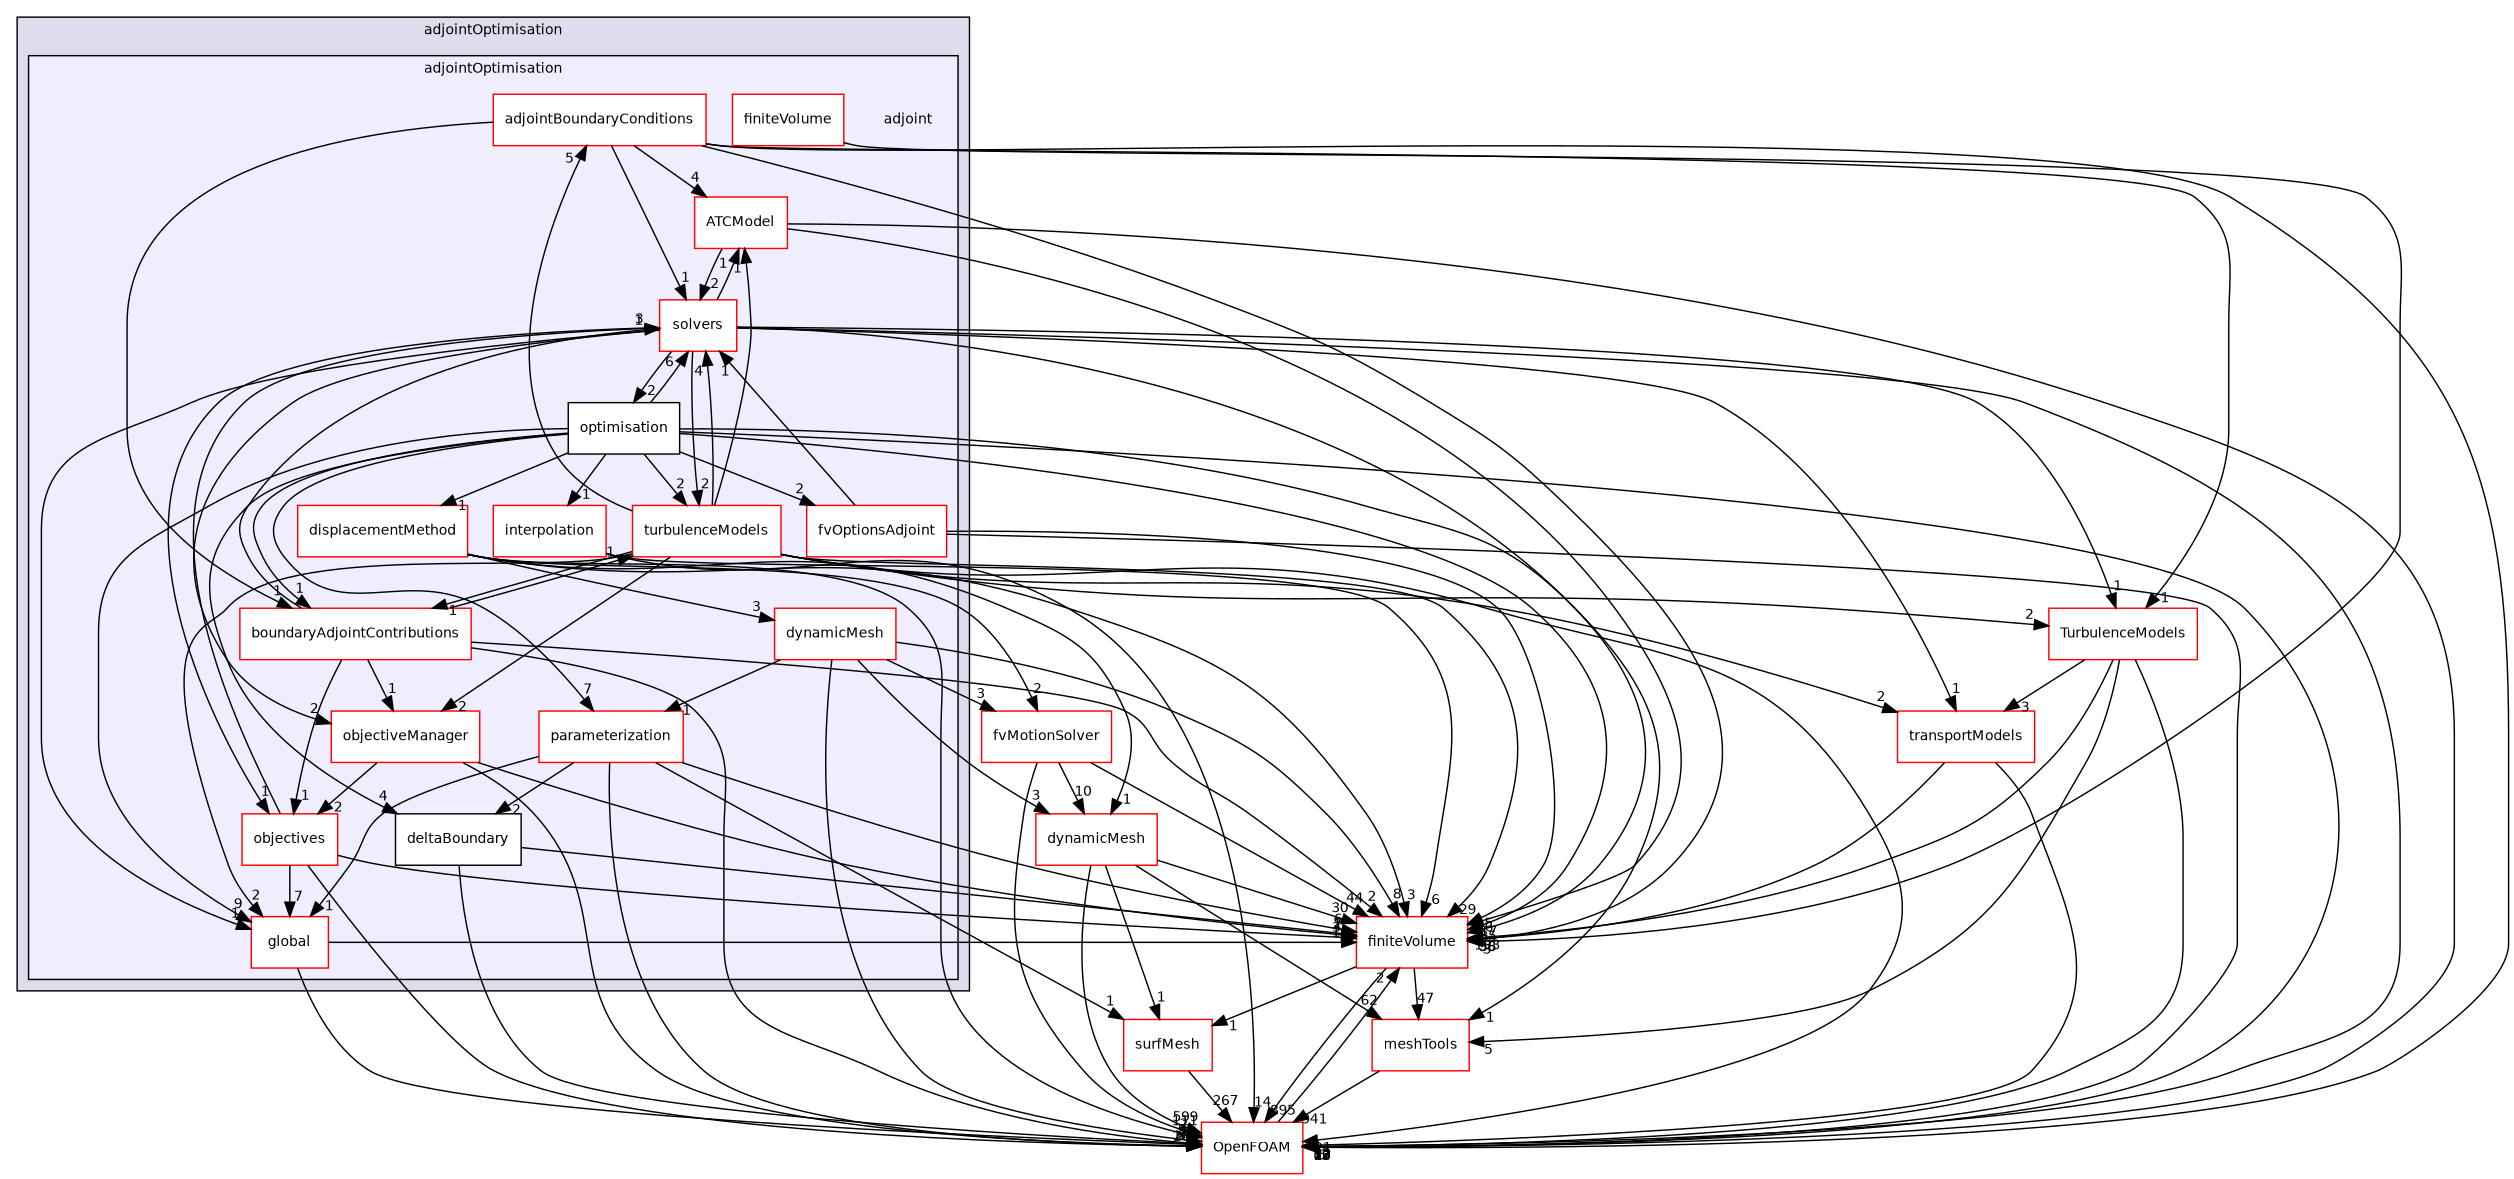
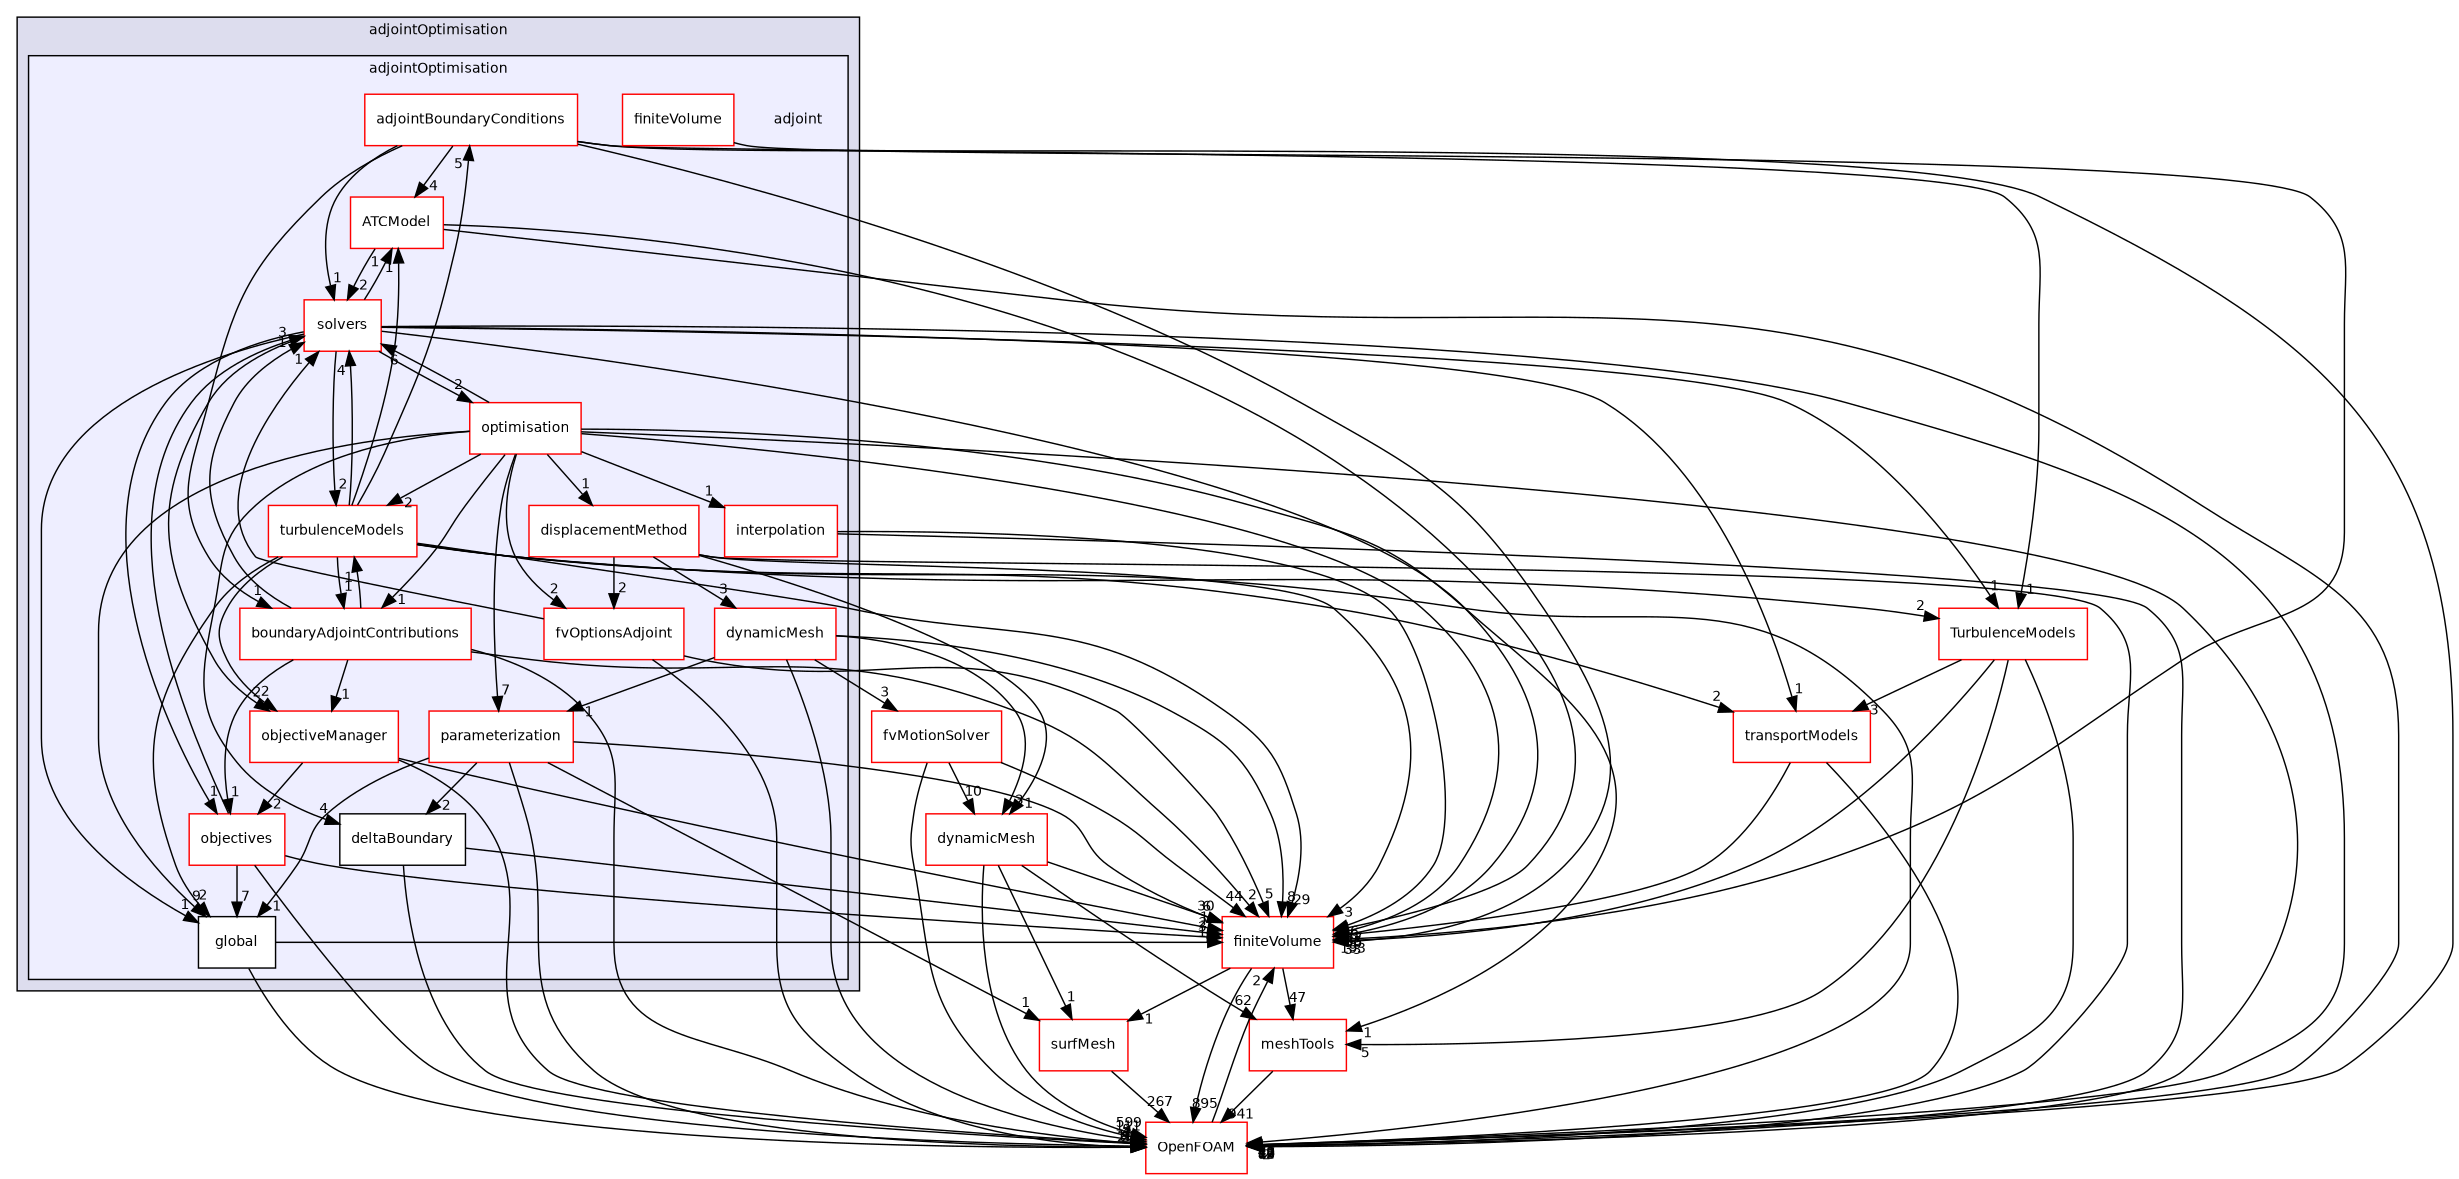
  digraph {
    compound=true
    node [fontname=Helvetica fontsize=10 shape=box color=red fillcolor=white style=filled]
    edge [headlabel=1 labeldistance=1.5 labelfontname=Helvetica labelfontsize=10]
    n1 [label=adjoint shape=plaintext color="" fillcolor="" style=""]
    n2 [label=adjointBoundaryConditions]
    n3 [label=ATCModel]
    n4 [label=boundaryAdjointContributions]
    n5 [color=black label=deltaBoundary]
    n6 [label=displacementMethod]
    n7 [label=dynamicMesh]
    n8 [label=finiteVolume]
    n9 [label=fvOptionsAdjoint]
-   n10 [label=global]
+   n10 [color=black label=global]
    n11 [label=interpolation]
    n12 [label=objectiveManager]
    n13 [label=objectives]
-   n14 [color=black label=optimisation]
+   n14 [label=optimisation]
    n15 [label=parameterization]
    n16 [label=solvers]
    n17 [label=turbulenceModels]
    n18 [label=finiteVolume fillcolor="" style=""]
    n19 [label=TurbulenceModels fillcolor="" style=""]
    n20 [label=OpenFOAM fillcolor="" style=""]
    n21 [label=dynamicMesh fillcolor="" style=""]
    n22 [label=fvMotionSolver fillcolor="" style=""]
    n23 [label=meshTools fillcolor="" style=""]
    n24 [label=surfMesh fillcolor="" style=""]
    n25 [label=transportModels fillcolor="" style=""]
    subgraph cluster_1 {
      bgcolor="#ddddee"
      fontname=Helvetica
      fontsize=10
      label=adjointOptimisation
      pencolor=black
      subgraph cluster_2 {
        bgcolor="#eeeeff"
        fontname=Helvetica
        fontsize=10
        label=adjointOptimisation
        pencolor=black
        n1
        n2
        n3
        n4
        n5
        n6
        n7
        n8
        n9
        n10
        n11
        n12
        n13
        n14
        n15
        n16
        n17
      }
    }
    n2 -> n3 [headlabel=4]
    n2 -> n4
    n2 -> n16
    n2 -> n18 [headlabel=33]
    n2 -> n19
    n2 -> n20 [headlabel=13]
    n3 -> n16 [headlabel=2]
    n3 -> n18 [headlabel=6]
    n3 -> n20 [headlabel=17]
    n4 -> n12
    n4 -> n13
    n4 -> n16
    n4 -> n17
    n4 -> n18 [headlabel=2]
    n4 -> n20 [headlabel=7]
    n5 -> n18 [headlabel=2]
    n5 -> n20 [headlabel=4]
    n6 -> n7 [headlabel=3]
    n6 -> n18 [headlabel=3]
    n6 -> n20 [headlabel=2]
    n6 -> n21
-   n6 -> n22 [headlabel=2]
+   n6 -> n9 [headlabel=2]
    n7 -> n15
    n7 -> n18 [headlabel=8]
    n7 -> n20 [headlabel=9]
    n7 -> n21 [headlabel=3]
    n7 -> n22 [headlabel=3]
    n8 -> n18 [headlabel=3]
    n9 -> n16
    n9 -> n18 [headlabel=5]
    n9 -> n20 [headlabel=5]
    n10 -> n18
    n10 -> n20 [headlabel=2]
    n11 -> n18 [headlabel=6]
    n11 -> n20 [headlabel=14]
    n12 -> n13 [headlabel=2]
    n12 -> n18
    n12 -> n20 [headlabel=3]
    n13 -> n10 [headlabel=7]
    n13 -> n16 [headlabel=3]
    n13 -> n18 [headlabel=3]
    n13 -> n20 [headlabel=13]
    n14 -> n4
    n14 -> n5 [headlabel=4]
    n14 -> n6
    n14 -> n9 [headlabel=2]
    n14 -> n10 [headlabel=9]
    n14 -> n11
    n14 -> n15 [headlabel=7]
    n14 -> n16 [headlabel=6]
    n14 -> n17 [headlabel=2]
    n14 -> n18 [headlabel=17]
    n14 -> n20 [headlabel=72]
    n14 -> n23
    n15 -> n5 [headlabel=2]
    n15 -> n10
    n15 -> n18 [headlabel=6]
    n15 -> n20 [headlabel=26]
    n15 -> n24
    n16 -> n3
    n16 -> n10
    n16 -> n12 [headlabel=2]
    n16 -> n13
    n16 -> n14 [headlabel=2]
    n16 -> n17 [headlabel=2]
    n16 -> n18 [headlabel=35]
    n16 -> n19
    n16 -> n20 [headlabel=20]
    n16 -> n25
    n17 -> n2 [headlabel=5]
    n17 -> n3
    n17 -> n4
    n17 -> n10 [headlabel=2]
    n17 -> n12 [headlabel=2]
    n17 -> n16 [headlabel=4]
    n17 -> n18 [headlabel=29]
    n17 -> n19 [headlabel=2]
    n17 -> n20 [headlabel=21]
    n17 -> n25 [headlabel=2]
    n18 -> n20 [headlabel=895]
    n18 -> n23 [headlabel=47]
    n18 -> n24
    n19 -> n18 [headlabel=193]
    n19 -> n20 [headlabel=83]
    n19 -> n23 [headlabel=5]
    n19 -> n25 [headlabel=3]
    n20 -> n18 [headlabel=2]
    n21 -> n18 [headlabel=30]
    n21 -> n20 [headlabel=599]
    n21 -> n23 [headlabel=62]
    n21 -> n24
    n22 -> n18 [headlabel=44]
    n22 -> n20 [headlabel=111]
    n22 -> n21 [headlabel=10]
    n23 -> n20 [headlabel=941]
    n24 -> n20 [headlabel=267]
    n25 -> n18 [headlabel=56]
    n25 -> n20 [headlabel=42]
  }
